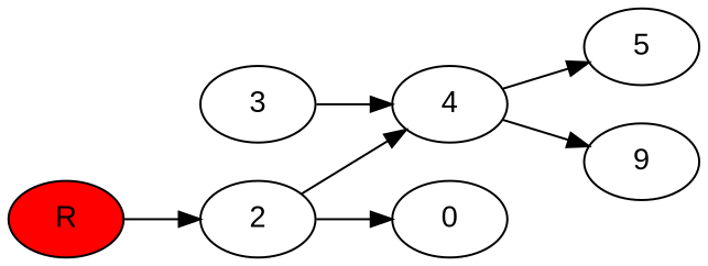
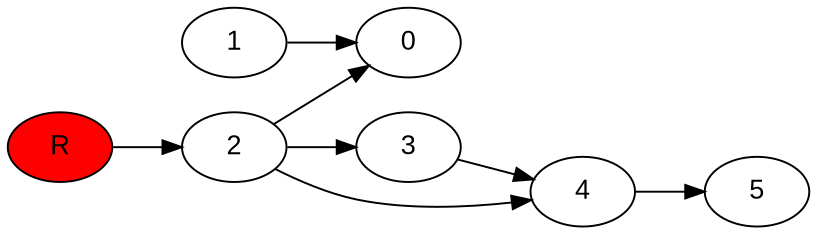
  digraph {
    fontname="Liberation Sans"
    rankdir=LR
    node [fontname="Liberation Sans"]
    edge [fontname="Liberation Sans"]
    n1 [label=0]
+   1
    2
    3
    4
    5
-   9
    R [fillcolor="#ff0000" style=filled]
+   1 -> n1
    2 -> n1
+   2 -> 3
    2 -> 4
    3 -> 4
    4 -> 5
-   4 -> 9
    R -> 2
  }
